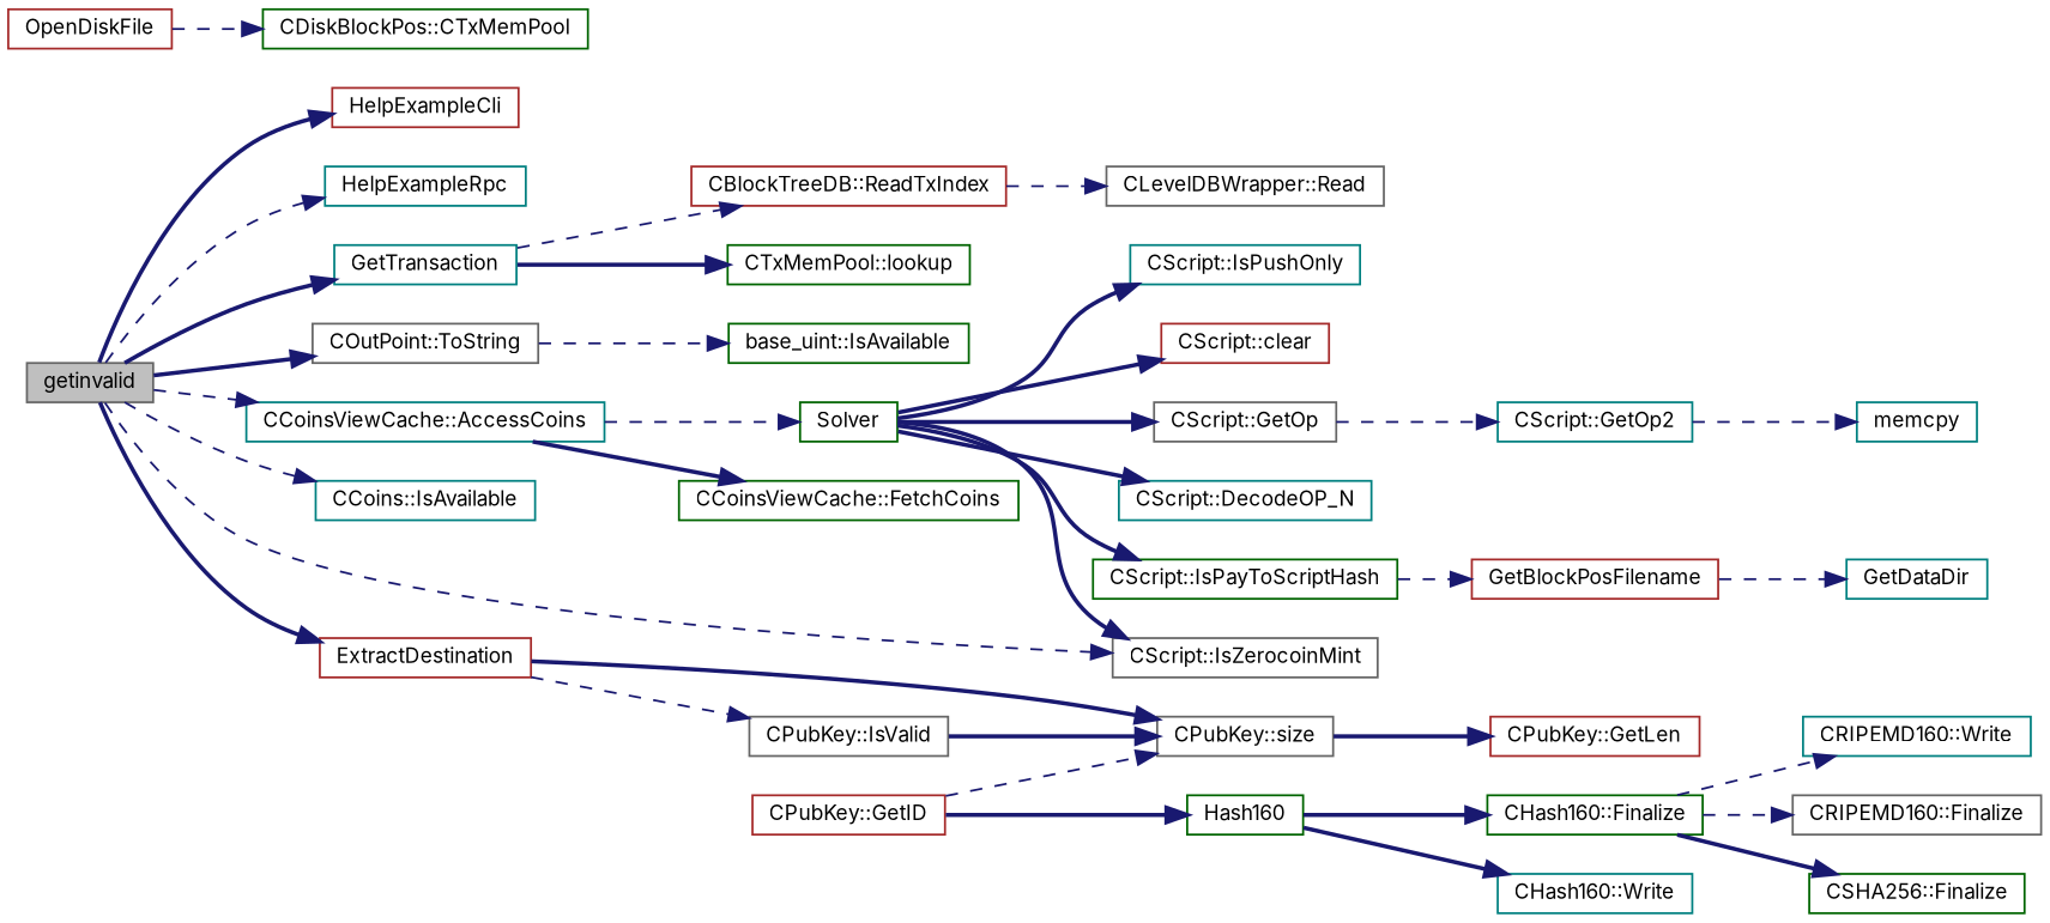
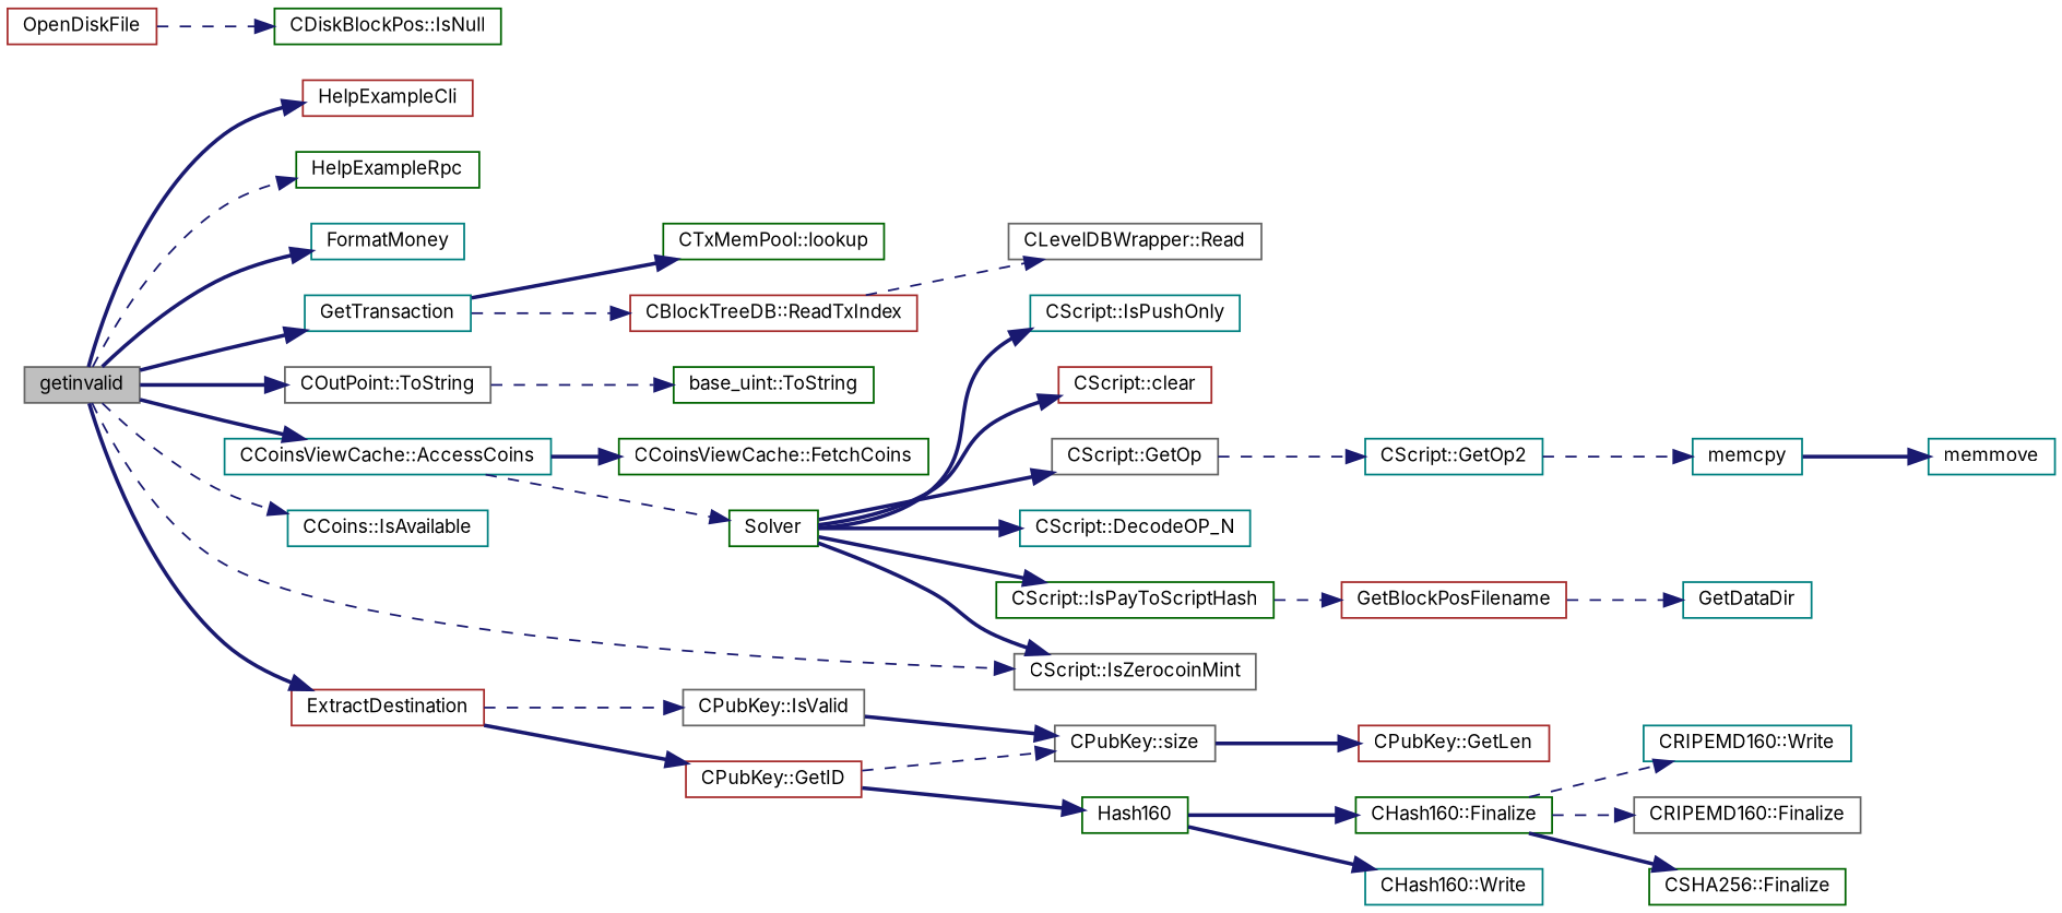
  digraph {
    fontname=Inter
    rankdir=LR
    node [color=teal fillcolor=white fontname=Inter fontsize=10 shape=record style=filled]
    edge [color=midnightblue fontname=Inter fontsize=10 labelfontname=Helvetica labelfontsize=10 style=bold]
    n1 [color=gray40 fillcolor=grey75 fontcolor=black height=0.2 label=getinvalid width=0.4]
    n2 [color=brown height=0.2 label=HelpExampleCli width=0.4]
-   n3 [height=0.2 label=HelpExampleRpc width=0.4]
+   n3 [color=darkgreen height=0.2 label=HelpExampleRpc width=0.4]
+   n4 [height=0.2 label=FormatMoney width=0.4]
    n5 [height=0.2 label=GetTransaction width=0.4]
    n6 [color=gray40 height=0.2 label="COutPoint::ToString" width=0.4]
    n7 [height=0.2 label="CCoinsViewCache::AccessCoins" width=0.4]
    n8 [height=0.2 label="CCoins::IsAvailable" width=0.4]
    n9 [color=gray40 height=0.2 label="CScript::IsZerocoinMint" width=0.4]
    n10 [color=brown height=0.2 label=ExtractDestination width=0.4]
    n11 [color=darkgreen height=0.2 label="CTxMemPool::lookup" width=0.4]
    n12 [color=brown height=0.2 label="CBlockTreeDB::ReadTxIndex" width=0.4]
-   n13 [color=darkgreen height=0.2 label="base_uint::IsAvailable" width=0.4]
+   n13 [color=darkgreen height=0.2 label="base_uint::ToString" width=0.4]
    n14 [color=darkgreen height=0.2 label="CCoinsViewCache::FetchCoins" width=0.4]
    n15 [color=darkgreen height=0.2 label=Solver width=0.4]
    n16 [color=gray40 height=0.2 label="CPubKey::IsValid" width=0.4]
    n17 [color=brown height=0.2 label="CPubKey::GetID" width=0.4]
    n18 [color=gray40 height=0.2 label="CLevelDBWrapper::Read" width=0.4]
    n19 [color=brown height=0.2 label=OpenDiskFile width=0.4]
-   n20 [color=darkgreen height=0.2 label="CDiskBlockPos::CTxMemPool" width=0.4]
+   n20 [color=darkgreen height=0.2 label="CDiskBlockPos::IsNull" width=0.4]
    n21 [color=brown height=0.2 label=GetBlockPosFilename width=0.4]
    n22 [height=0.2 label=GetDataDir width=0.4]
    n23 [color=darkgreen height=0.2 label="CScript::IsPayToScriptHash" width=0.4]
    n24 [height=0.2 label="CScript::IsPushOnly" width=0.4]
    n25 [color=brown height=0.2 label="CScript::clear" width=0.4]
    n26 [color=gray40 height=0.2 label="CScript::GetOp" width=0.4]
    n27 [height=0.2 label="CScript::DecodeOP_N" width=0.4]
    n28 [color=gray40 height=0.2 label="CPubKey::size" width=0.4]
    n29 [color=darkgreen height=0.2 label=Hash160 width=0.4]
    n30 [height=0.2 label="CScript::GetOp2" width=0.4]
    n31 [height=0.2 label=memcpy width=0.4]
+   n32 [height=0.2 label=memmove width=0.4]
    n33 [color=brown height=0.2 label="CPubKey::GetLen" width=0.4]
    n34 [height=0.2 label="CHash160::Write" width=0.4]
    n35 [color=darkgreen height=0.2 label="CHash160::Finalize" width=0.4]
    n36 [color=darkgreen height=0.2 label="CSHA256::Finalize" width=0.4]
    n37 [height=0.2 label="CRIPEMD160::Write" width=0.4]
    n38 [color=gray40 height=0.2 label="CRIPEMD160::Finalize" width=0.4]
    n1 -> n2
    n1 -> n3 [style=dashed]
+   n1 -> n4
    n1 -> n5
    n1 -> n6
-   n1 -> n7 [style=dashed]
+   n1 -> n7
    n1 -> n8 [style=dashed]
    n1 -> n9 [style=dashed]
    n1 -> n10
    n5 -> n11
    n5 -> n12 [style=dashed]
    n6 -> n13 [style=dashed]
    n7 -> n14
    n7 -> n15 [style=dashed]
    n10 -> n16 [style=dashed]
-   n10 -> n28
+   n10 -> n17
    n12 -> n18 [style=dashed]
    n15 -> n9
    n15 -> n23
    n15 -> n24
    n15 -> n25
    n15 -> n26
    n15 -> n27
    n16 -> n28
    n17 -> n28 [style=dashed]
    n17 -> n29
    n19 -> n20 [style=dashed]
    n21 -> n22 [style=dashed]
    n23 -> n21 [style=dashed]
    n26 -> n30 [style=dashed]
    n28 -> n33
    n29 -> n34
    n29 -> n35
    n30 -> n31 [style=dashed]
+   n31 -> n32
    n35 -> n36
    n35 -> n37 [style=dashed]
    n35 -> n38 [style=dashed]
  }
